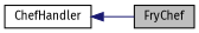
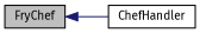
  digraph {
    rankdir=LR
    fontname="Fira Sans"
    node [color=black fontname="Fira Sans" fontsize=10 shape=record style=filled]
    n1 [fillcolor=grey75 fontcolor=black height=0.2 label=FryChef width=0.4]
    n2 [fillcolor=white height=0.2 label=ChefHandler width=0.4]
-   n2 -> n1 [color=midnightblue dir=back fontname="Fira Sans" fontsize=10 labelfontname=Helvetica labelfontsize=10 style=solid]
+   n1 -> n2 [color=midnightblue dir=back fontname="Fira Sans" fontsize=10 labelfontname=Helvetica labelfontsize=10 style=solid]
  }
